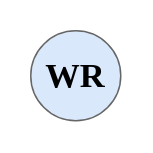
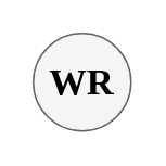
  <mxCell id="0" />
  <mxCell id="1" parent="0" />
- <mxCell id="2" value="&lt;font color=&quot;#000000&quot; size=&quot;1&quot; face=&quot;Verdana&quot;&gt;&lt;b style=&quot;font-size: 23px;&quot;&gt;WR&lt;/b&gt;&lt;/font&gt;" style="ellipse;whiteSpace=wrap;html=1;aspect=fixed;fillColor=#dae8fc;fontColor=#333333;strokeColor=#666666;" vertex="1" parent="1"><mxGeometry x="20" y="20" width="60" height="60" as="geometry" /></mxCell>
+ <mxCell id="2" value="&lt;font color=&quot;#000000&quot; size=&quot;1&quot; face=&quot;Verdana&quot;&gt;&lt;b style=&quot;font-size: 23px;&quot;&gt;WR&lt;/b&gt;&lt;/font&gt;" style="ellipse;whiteSpace=wrap;html=1;aspect=fixed;fillColor=#f5f5f5;fontColor=#333333;strokeColor=#666666;" vertex="1" parent="1"><mxGeometry x="20" y="20" width="60" height="60" as="geometry" /></mxCell>
